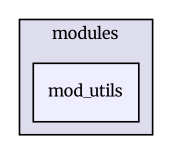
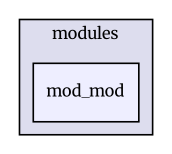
  digraph {
    compound=true
    fontname=Merriweather
-   n1 [fillcolor="#eeeeff" fontname=Merriweather fontsize=10 label=mod_utils pencolor=black shape=box style=filled]
+   n1 [fillcolor="#eeeeff" fontname=Merriweather fontsize=10 label=mod_mod pencolor=black shape=box style=filled]
    subgraph cluster_1 {
      bgcolor="#ddddee"
      fontsize=10
      label=modules
      pencolor=black
      n1
    }
  }
